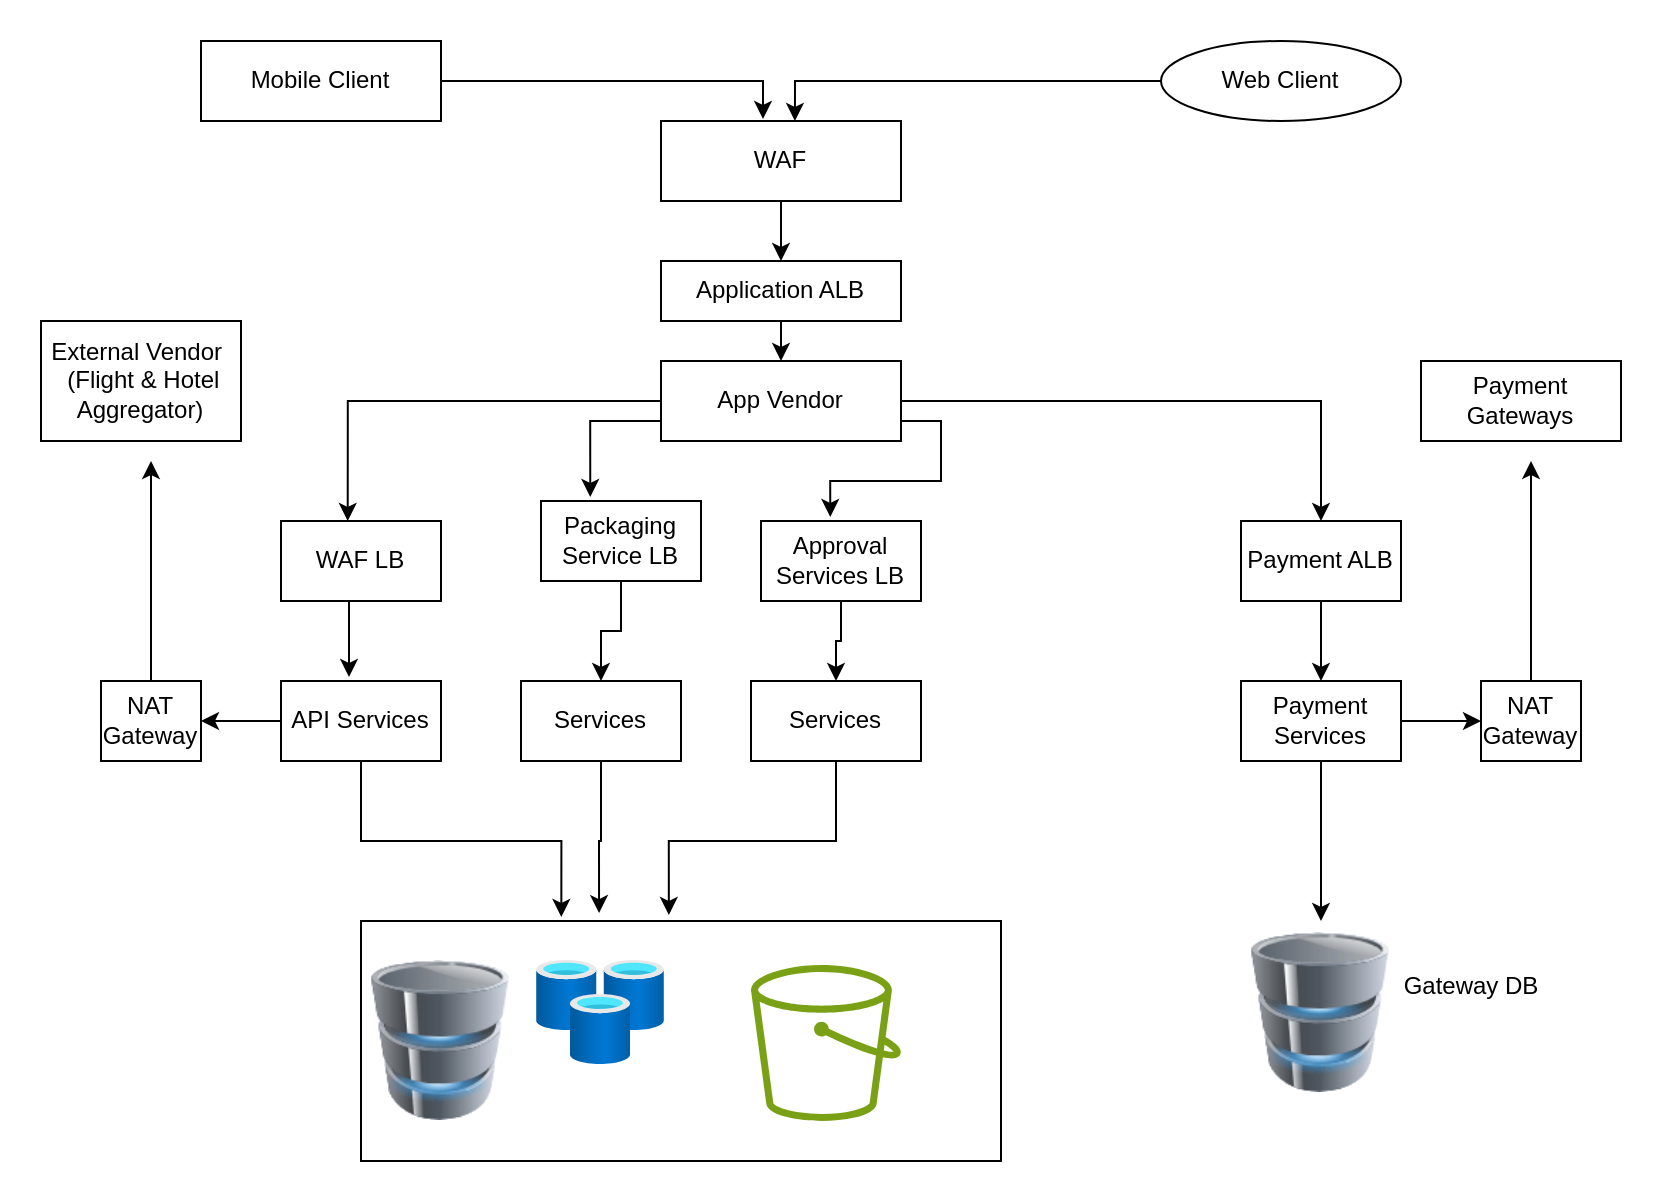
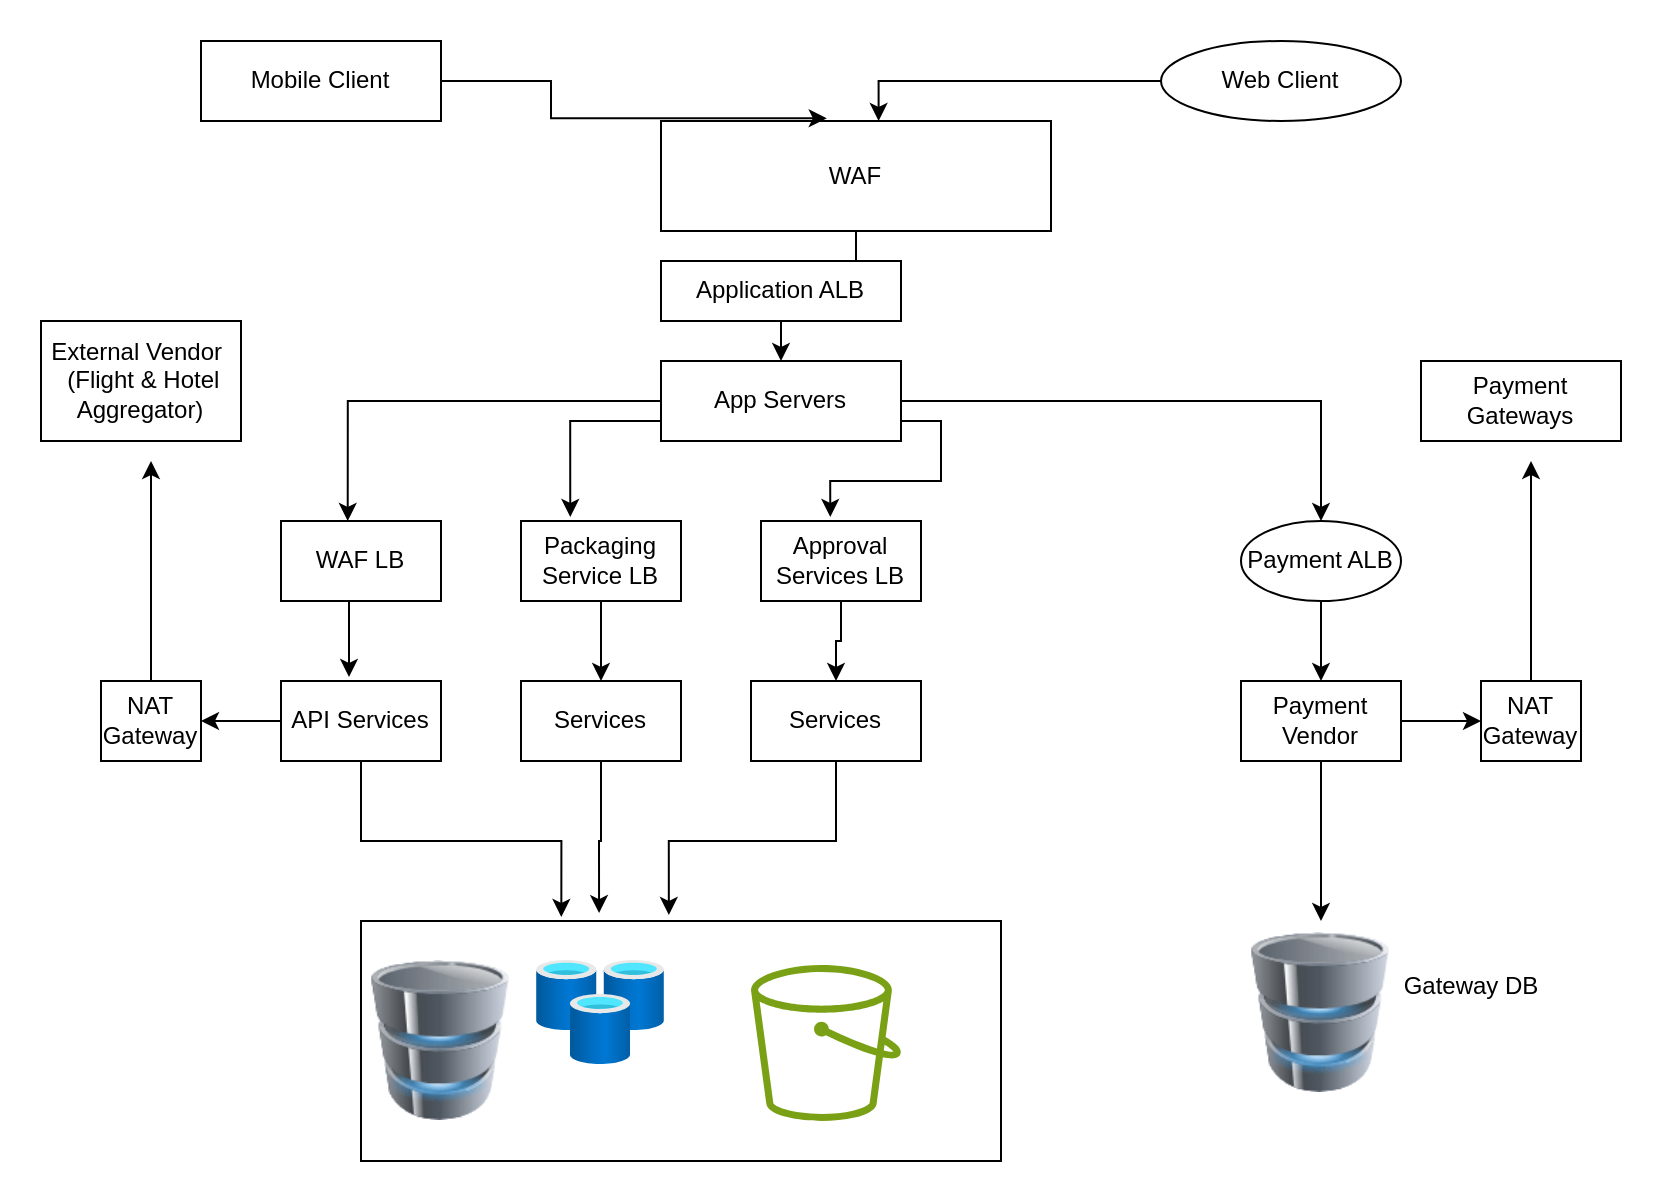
  <mxCell id="0" />
  <mxCell id="1" parent="0" />
  <mxCell id="2" value="Mobile Client" style="rounded=0;whiteSpace=wrap;html=1;" vertex="1" parent="1"><mxGeometry x="100" y="20" width="120" height="40" as="geometry" /></mxCell>
  <mxCell id="3" value="Web Client" style="ellipse;whiteSpace=wrap;html=1;" vertex="1" parent="1"><mxGeometry x="580" y="20" width="120" height="40" as="geometry" /></mxCell>
  <mxCell id="4" style="edgeStyle=orthogonalEdgeStyle;rounded=0;orthogonalLoop=1;jettySize=auto;html=1;exitX=0.5;exitY=1;exitDx=0;exitDy=0;entryX=0.5;entryY=0;entryDx=0;entryDy=0;" edge="1" parent="1" source="5" target="9"><mxGeometry relative="1" as="geometry" /></mxCell>
- <mxCell id="5" value="WAF" style="rounded=0;whiteSpace=wrap;html=1;" vertex="1" parent="1"><mxGeometry x="330" y="60" width="120" height="40" as="geometry" /></mxCell>
+ <mxCell id="5" value="WAF" style="rounded=0;whiteSpace=wrap;html=1;" vertex="1" parent="1"><mxGeometry x="330" y="60" width="195" height="55" as="geometry" /></mxCell>
  <mxCell id="6" style="edgeStyle=orthogonalEdgeStyle;rounded=0;orthogonalLoop=1;jettySize=auto;html=1;exitX=1;exitY=0.5;exitDx=0;exitDy=0;entryX=0.425;entryY=-0.025;entryDx=0;entryDy=0;entryPerimeter=0;" edge="1" parent="1" source="2" target="5"><mxGeometry relative="1" as="geometry" /></mxCell>
  <mxCell id="7" style="edgeStyle=orthogonalEdgeStyle;rounded=0;orthogonalLoop=1;jettySize=auto;html=1;exitX=0;exitY=0.5;exitDx=0;exitDy=0;entryX=0.558;entryY=0;entryDx=0;entryDy=0;entryPerimeter=0;" edge="1" parent="1" source="3" target="5"><mxGeometry relative="1" as="geometry" /></mxCell>
  <mxCell id="8" style="edgeStyle=orthogonalEdgeStyle;rounded=0;orthogonalLoop=1;jettySize=auto;html=1;exitX=0.5;exitY=1;exitDx=0;exitDy=0;entryX=0.5;entryY=0;entryDx=0;entryDy=0;" edge="1" parent="1" source="9" target="16"><mxGeometry relative="1" as="geometry" /></mxCell>
  <mxCell id="9" value="Application ALB" style="rounded=0;whiteSpace=wrap;html=1;" vertex="1" parent="1"><mxGeometry x="330" y="130" width="120" height="30" as="geometry" /></mxCell>
  <mxCell id="10" value="WAF LB" style="rounded=0;whiteSpace=wrap;html=1;" vertex="1" parent="1"><mxGeometry x="140" y="260" width="80" height="40" as="geometry" /></mxCell>
  <mxCell id="11" value="" style="edgeStyle=orthogonalEdgeStyle;rounded=0;orthogonalLoop=1;jettySize=auto;html=1;" edge="1" parent="1" source="12" target="30"><mxGeometry relative="1" as="geometry" /></mxCell>
- <mxCell id="12" value="Packaging Service LB" style="rounded=0;whiteSpace=wrap;html=1;" vertex="1" parent="1"><mxGeometry x="270" y="250" width="80" height="40" as="geometry" /></mxCell>
+ <mxCell id="12" value="Packaging Service LB" style="rounded=0;whiteSpace=wrap;html=1;" vertex="1" parent="1"><mxGeometry x="260" y="260" width="80" height="40" as="geometry" /></mxCell>
  <mxCell id="13" style="edgeStyle=orthogonalEdgeStyle;rounded=0;orthogonalLoop=1;jettySize=auto;html=1;entryX=0.5;entryY=0;entryDx=0;entryDy=0;" edge="1" parent="1" source="14" target="31"><mxGeometry relative="1" as="geometry" /></mxCell>
  <mxCell id="14" value="Approval Services LB" style="rounded=0;whiteSpace=wrap;html=1;" vertex="1" parent="1"><mxGeometry x="380" y="260" width="80" height="40" as="geometry" /></mxCell>
  <mxCell id="15" style="edgeStyle=orthogonalEdgeStyle;rounded=0;orthogonalLoop=1;jettySize=auto;html=1;entryX=0.5;entryY=0;entryDx=0;entryDy=0;" edge="1" parent="1" source="16" target="36"><mxGeometry relative="1" as="geometry" /></mxCell>
- <mxCell id="16" value="App Vendor" style="rounded=0;whiteSpace=wrap;html=1;" vertex="1" parent="1"><mxGeometry x="330" y="180" width="120" height="40" as="geometry" /></mxCell>
+ <mxCell id="16" value="App Servers" style="rounded=0;whiteSpace=wrap;html=1;" vertex="1" parent="1"><mxGeometry x="330" y="180" width="120" height="40" as="geometry" /></mxCell>
  <mxCell id="17" style="edgeStyle=orthogonalEdgeStyle;rounded=0;orthogonalLoop=1;jettySize=auto;html=1;exitX=0;exitY=0.5;exitDx=0;exitDy=0;entryX=0.417;entryY=0;entryDx=0;entryDy=0;entryPerimeter=0;" edge="1" parent="1" source="16" target="10"><mxGeometry relative="1" as="geometry" /></mxCell>
  <mxCell id="18" style="edgeStyle=orthogonalEdgeStyle;rounded=0;orthogonalLoop=1;jettySize=auto;html=1;exitX=0;exitY=0.75;exitDx=0;exitDy=0;entryX=0.308;entryY=-0.05;entryDx=0;entryDy=0;entryPerimeter=0;" edge="1" parent="1" source="16" target="12"><mxGeometry relative="1" as="geometry" /></mxCell>
  <mxCell id="19" style="edgeStyle=orthogonalEdgeStyle;rounded=0;orthogonalLoop=1;jettySize=auto;html=1;exitX=1;exitY=0.75;exitDx=0;exitDy=0;entryX=0.433;entryY=-0.05;entryDx=0;entryDy=0;entryPerimeter=0;" edge="1" parent="1" source="16" target="14"><mxGeometry relative="1" as="geometry" /></mxCell>
  <mxCell id="20" style="edgeStyle=orthogonalEdgeStyle;rounded=0;orthogonalLoop=1;jettySize=auto;html=1;exitX=0;exitY=0.5;exitDx=0;exitDy=0;entryX=1;entryY=0.5;entryDx=0;entryDy=0;" edge="1" parent="1" source="21" target="23"><mxGeometry relative="1" as="geometry" /></mxCell>
  <mxCell id="21" value="API Services" style="rounded=0;whiteSpace=wrap;html=1;" vertex="1" parent="1"><mxGeometry x="140" y="340" width="80" height="40" as="geometry" /></mxCell>
  <mxCell id="22" style="edgeStyle=orthogonalEdgeStyle;rounded=0;orthogonalLoop=1;jettySize=auto;html=1;exitX=0.5;exitY=0;exitDx=0;exitDy=0;" edge="1" parent="1" source="23"><mxGeometry relative="1" as="geometry"><mxPoint x="75" y="230" as="targetPoint" /></mxGeometry></mxCell>
  <mxCell id="23" value="NAT Gateway" style="rounded=0;whiteSpace=wrap;html=1;" vertex="1" parent="1"><mxGeometry x="50" y="340" width="50" height="40" as="geometry" /></mxCell>
  <mxCell id="24" value="External Vendor&amp;nbsp; &amp;nbsp;(Flight &amp;amp; Hotel Aggregator)" style="rounded=0;whiteSpace=wrap;html=1;" vertex="1" parent="1"><mxGeometry x="20" y="160" width="100" height="60" as="geometry" /></mxCell>
  <mxCell id="25" style="edgeStyle=orthogonalEdgeStyle;rounded=0;orthogonalLoop=1;jettySize=auto;html=1;exitX=0.5;exitY=1;exitDx=0;exitDy=0;entryX=0.425;entryY=-0.05;entryDx=0;entryDy=0;entryPerimeter=0;" edge="1" parent="1" source="10" target="21"><mxGeometry relative="1" as="geometry" /></mxCell>
  <mxCell id="26" value="" style="rounded=0;whiteSpace=wrap;html=1;" vertex="1" parent="1"><mxGeometry x="180" y="460" width="320" height="120" as="geometry" /></mxCell>
  <mxCell id="27" value="" style="image;html=1;image=img/lib/clip_art/computers/Database_128x128.png" vertex="1" parent="1"><mxGeometry x="180" y="480" width="80" height="80" as="geometry" /></mxCell>
  <mxCell id="28" value="" style="image;aspect=fixed;html=1;points=[];align=center;fontSize=12;image=img/lib/azure2/databases/Cache_Redis.svg;" vertex="1" parent="1"><mxGeometry x="268" y="480" width="64" height="52" as="geometry" /></mxCell>
  <mxCell id="29" value="" style="sketch=0;outlineConnect=0;fontColor=#232F3E;gradientColor=none;fillColor=#7AA116;strokeColor=none;dashed=0;verticalLabelPosition=bottom;verticalAlign=top;align=center;html=1;fontSize=12;fontStyle=0;aspect=fixed;pointerEvents=1;shape=mxgraph.aws4.bucket;" vertex="1" parent="1"><mxGeometry x="375" y="482" width="75" height="78" as="geometry" /></mxCell>
  <mxCell id="30" value="Services" style="rounded=0;whiteSpace=wrap;html=1;" vertex="1" parent="1"><mxGeometry x="260" y="340" width="80" height="40" as="geometry" /></mxCell>
  <mxCell id="31" value="Services" style="rounded=0;whiteSpace=wrap;html=1;" vertex="1" parent="1"><mxGeometry x="375" y="340" width="85" height="40" as="geometry" /></mxCell>
  <mxCell id="32" style="edgeStyle=orthogonalEdgeStyle;rounded=0;orthogonalLoop=1;jettySize=auto;html=1;exitX=0.5;exitY=1;exitDx=0;exitDy=0;entryX=0.313;entryY=-0.017;entryDx=0;entryDy=0;entryPerimeter=0;" edge="1" parent="1" source="21" target="26"><mxGeometry relative="1" as="geometry" /></mxCell>
  <mxCell id="33" style="edgeStyle=orthogonalEdgeStyle;rounded=0;orthogonalLoop=1;jettySize=auto;html=1;exitX=0.5;exitY=1;exitDx=0;exitDy=0;entryX=0.372;entryY=-0.033;entryDx=0;entryDy=0;entryPerimeter=0;" edge="1" parent="1" source="30" target="26"><mxGeometry relative="1" as="geometry" /></mxCell>
  <mxCell id="34" style="edgeStyle=orthogonalEdgeStyle;rounded=0;orthogonalLoop=1;jettySize=auto;html=1;exitX=0.5;exitY=1;exitDx=0;exitDy=0;entryX=0.481;entryY=-0.025;entryDx=0;entryDy=0;entryPerimeter=0;" edge="1" parent="1" source="31" target="26"><mxGeometry relative="1" as="geometry" /></mxCell>
  <mxCell id="35" style="edgeStyle=orthogonalEdgeStyle;rounded=0;orthogonalLoop=1;jettySize=auto;html=1;entryX=0.5;entryY=0;entryDx=0;entryDy=0;" edge="1" parent="1" source="36" target="39"><mxGeometry relative="1" as="geometry" /></mxCell>
- <mxCell id="36" value="Payment ALB" style="rounded=0;whiteSpace=wrap;html=1;" vertex="1" parent="1"><mxGeometry x="620" y="260" width="80" height="40" as="geometry" /></mxCell>
+ <mxCell id="36" value="Payment ALB" style="ellipse;whiteSpace=wrap;html=1;" vertex="1" parent="1"><mxGeometry x="620" y="260" width="80" height="40" as="geometry" /></mxCell>
  <mxCell id="37" style="edgeStyle=orthogonalEdgeStyle;rounded=0;orthogonalLoop=1;jettySize=auto;html=1;" edge="1" parent="1" source="39"><mxGeometry relative="1" as="geometry"><mxPoint x="660" y="460" as="targetPoint" /></mxGeometry></mxCell>
  <mxCell id="38" style="edgeStyle=orthogonalEdgeStyle;rounded=0;orthogonalLoop=1;jettySize=auto;html=1;entryX=0;entryY=0.5;entryDx=0;entryDy=0;" edge="1" parent="1" source="39" target="42"><mxGeometry relative="1" as="geometry" /></mxCell>
- <mxCell id="39" value="Payment Services" style="rounded=0;whiteSpace=wrap;html=1;" vertex="1" parent="1"><mxGeometry x="620" y="340" width="80" height="40" as="geometry" /></mxCell>
+ <mxCell id="39" value="Payment Vendor" style="rounded=0;whiteSpace=wrap;html=1;" vertex="1" parent="1"><mxGeometry x="620" y="340" width="80" height="40" as="geometry" /></mxCell>
  <mxCell id="40" value="" style="image;html=1;image=img/lib/clip_art/computers/Database_128x128.png" vertex="1" parent="1"><mxGeometry x="620" y="466" width="80" height="80" as="geometry" /></mxCell>
  <mxCell id="41" style="edgeStyle=orthogonalEdgeStyle;rounded=0;orthogonalLoop=1;jettySize=auto;html=1;exitX=0.5;exitY=0;exitDx=0;exitDy=0;" edge="1" parent="1" source="42"><mxGeometry relative="1" as="geometry"><mxPoint x="765" y="230" as="targetPoint" /></mxGeometry></mxCell>
  <mxCell id="42" value="NAT Gateway" style="rounded=0;whiteSpace=wrap;html=1;" vertex="1" parent="1"><mxGeometry x="740" y="340" width="50" height="40" as="geometry" /></mxCell>
  <mxCell id="43" value="Payment Gateways" style="rounded=0;whiteSpace=wrap;html=1;" vertex="1" parent="1"><mxGeometry x="710" y="180" width="100" height="40" as="geometry" /></mxCell>
  <mxCell id="44" value="Gateway DB&lt;div&gt;&lt;br&gt;&lt;/div&gt;" style="text;html=1;align=center;verticalAlign=middle;resizable=0;points=[];autosize=1;strokeColor=none;fillColor=none;" vertex="1" parent="1"><mxGeometry x="690" y="480" width="90" height="40" as="geometry" /></mxCell>
